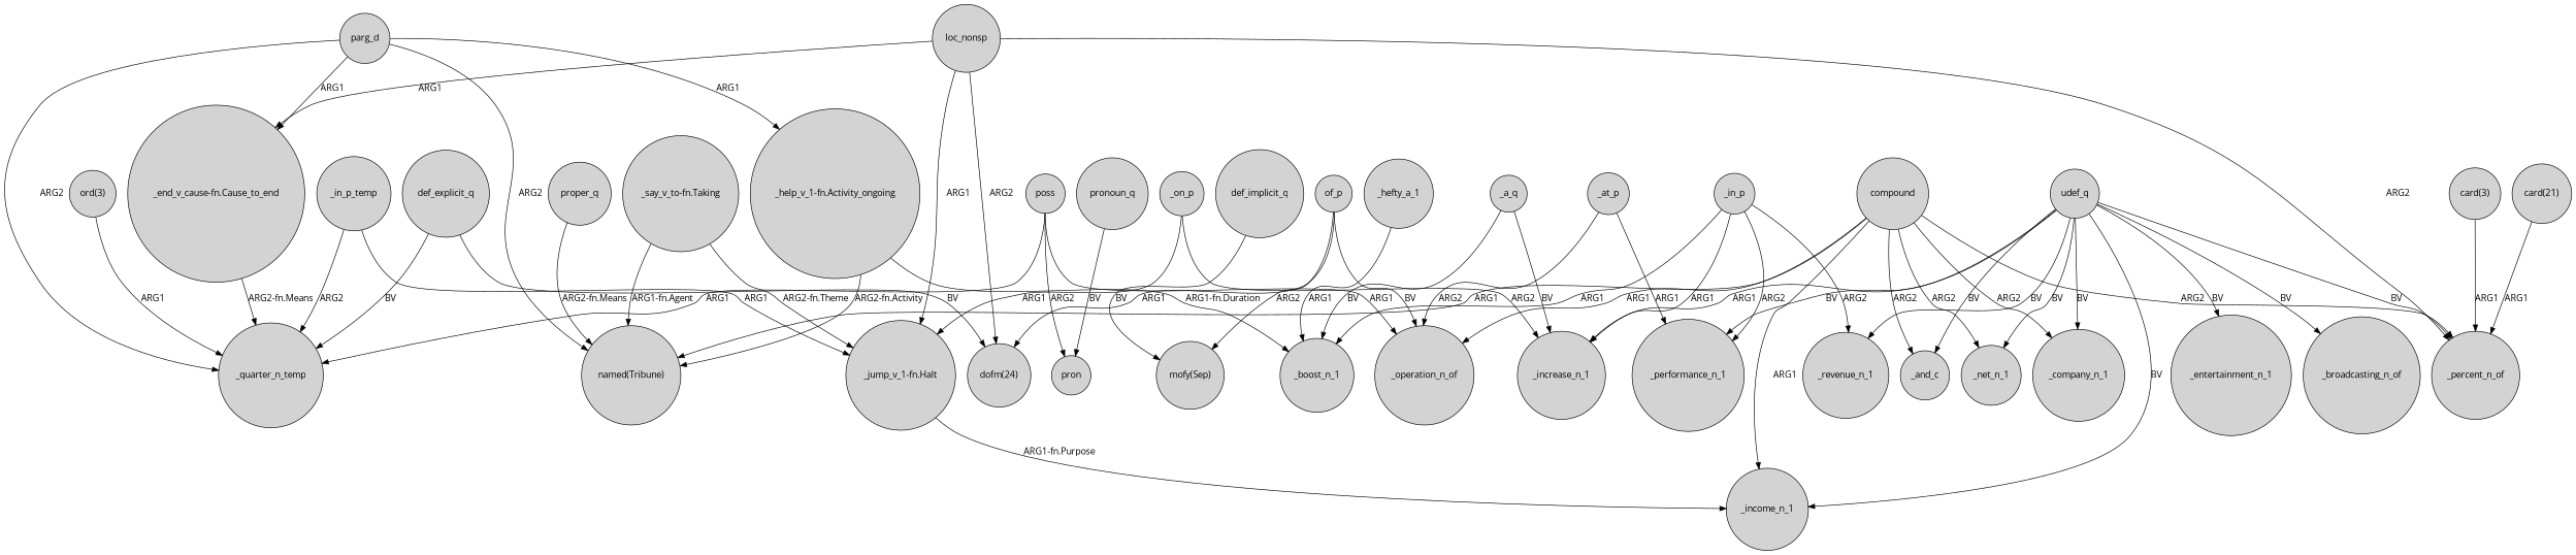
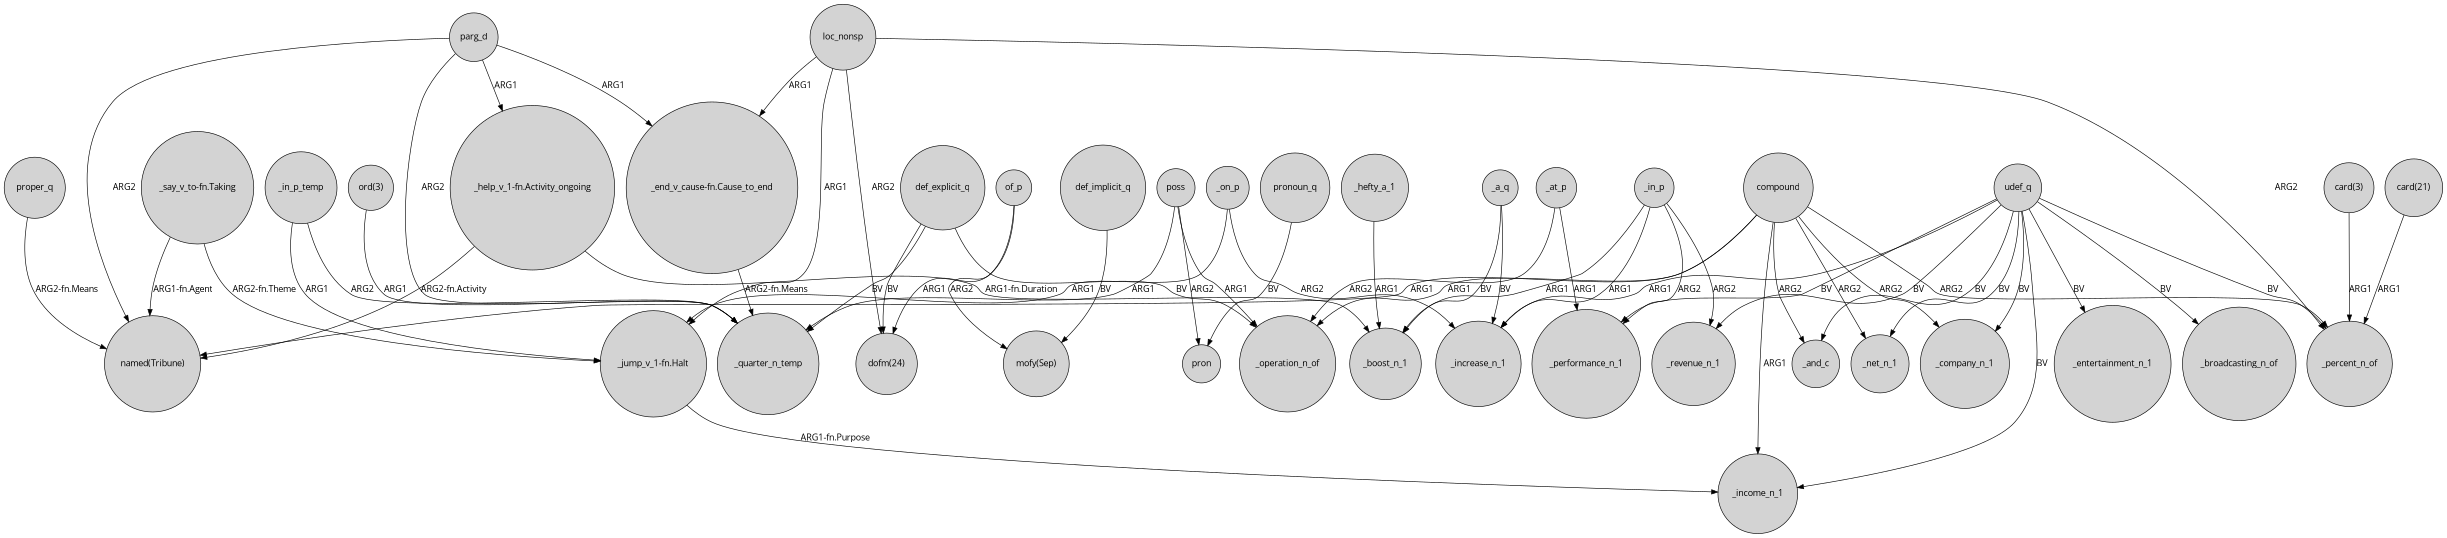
  digraph {
    fontname="Open Sans"
    node [fontname="Open Sans" shape=circle style=filled]
    edge [fontname="Open Sans"]
    parg_d
    "_end_v_cause-fn.Cause_to_end"
    _quarter_n_temp
    "_help_v_1-fn.Activity_ongoing"
    "named(Tribune)"
    _boost_n_1
    def_explicit_q
    "dofm(24)"
    _operation_n_of
    _at_p
    _performance_n_1
    _in_p_temp
    "_jump_v_1-fn.Halt"
    _income_n_1
    _in_p
    _increase_n_1
    _revenue_n_1
    compound
    _net_n_1
    _company_n_1
    _percent_n_of
    _and_c
    "ord(3)"
    _on_p
    udef_q
    _entertainment_n_1
    _broadcasting_n_of
    loc_nonsp
    poss
    pron
    "card(3)"
    def_implicit_q
    "mofy(Sep)"
    of_p
    _hefty_a_1
    pronoun_q
    "_say_v_to-fn.Taking"
    proper_q
    _a_q
    "card(21)"
    parg_d -> "_end_v_cause-fn.Cause_to_end" [label=ARG1]
    parg_d -> _quarter_n_temp [label=ARG2]
    parg_d -> "_help_v_1-fn.Activity_ongoing" [label=ARG1]
    parg_d -> "named(Tribune)" [label=ARG2]
    "_end_v_cause-fn.Cause_to_end" -> _quarter_n_temp [label="ARG2-fn.Means"]
    "_help_v_1-fn.Activity_ongoing" -> "named(Tribune)" [label="ARG2-fn.Activity"]
    "_help_v_1-fn.Activity_ongoing" -> _boost_n_1 [label="ARG1-fn.Duration"]
    def_explicit_q -> _quarter_n_temp [label=BV]
    def_explicit_q -> "dofm(24)" [label=BV]
-   of_p -> _operation_n_of [label=BV]
+   def_explicit_q -> _operation_n_of [label=BV]
    _at_p -> _operation_n_of [label=ARG2]
    _at_p -> _performance_n_1 [label=ARG1]
    _in_p_temp -> _quarter_n_temp [label=ARG2]
    _in_p_temp -> "_jump_v_1-fn.Halt" [label=ARG1]
    "_jump_v_1-fn.Halt" -> _income_n_1 [label="ARG1-fn.Purpose"]
    _in_p -> _boost_n_1 [label=ARG1]
    _in_p -> _performance_n_1 [label=ARG2]
    _in_p -> _increase_n_1 [label=ARG1]
    _in_p -> _revenue_n_1 [label=ARG2]
    compound -> "named(Tribune)" [label=ARG1]
    compound -> _operation_n_of [label=ARG1]
    compound -> _income_n_1 [label=ARG1]
    compound -> _net_n_1 [label=ARG2]
    compound -> _company_n_1 [label=ARG2]
    compound -> _percent_n_of [label=ARG2]
    compound -> _and_c [label=ARG2]
    "ord(3)" -> _quarter_n_temp [label=ARG1]
    _on_p -> "_jump_v_1-fn.Halt" [label=ARG1]
    _on_p -> _increase_n_1 [label=ARG2]
    udef_q -> _performance_n_1 [label=BV]
    udef_q -> _income_n_1 [label=BV]
    udef_q -> _increase_n_1 [label=ARG1]
    udef_q -> _revenue_n_1 [label=BV]
    udef_q -> _net_n_1 [label=BV]
    udef_q -> _company_n_1 [label=BV]
    udef_q -> _percent_n_of [label=BV]
    udef_q -> _and_c [label=BV]
    udef_q -> _entertainment_n_1 [label=BV]
    udef_q -> _broadcasting_n_of [label=BV]
    loc_nonsp -> "_end_v_cause-fn.Cause_to_end" [label=ARG1]
    loc_nonsp -> "dofm(24)" [label=ARG2]
    loc_nonsp -> "_jump_v_1-fn.Halt" [label=ARG1]
    loc_nonsp -> _percent_n_of [label=ARG2]
    poss -> _quarter_n_temp [label=ARG1]
    poss -> _operation_n_of [label=ARG1]
    poss -> pron [label=ARG2]
    "card(3)" -> _percent_n_of [label=ARG1]
    def_implicit_q -> "mofy(Sep)" [label=BV]
    of_p -> "dofm(24)" [label=ARG1]
    of_p -> "mofy(Sep)" [label=ARG2]
    _hefty_a_1 -> _boost_n_1 [label=ARG1]
    pronoun_q -> pron [label=BV]
    "_say_v_to-fn.Taking" -> "named(Tribune)" [label="ARG1-fn.Agent"]
    "_say_v_to-fn.Taking" -> "_jump_v_1-fn.Halt" [label="ARG2-fn.Theme"]
    proper_q -> "named(Tribune)" [label="ARG2-fn.Means"]
    _a_q -> _boost_n_1 [label=BV]
    _a_q -> _increase_n_1 [label=BV]
    "card(21)" -> _percent_n_of [label=ARG1]
  }
